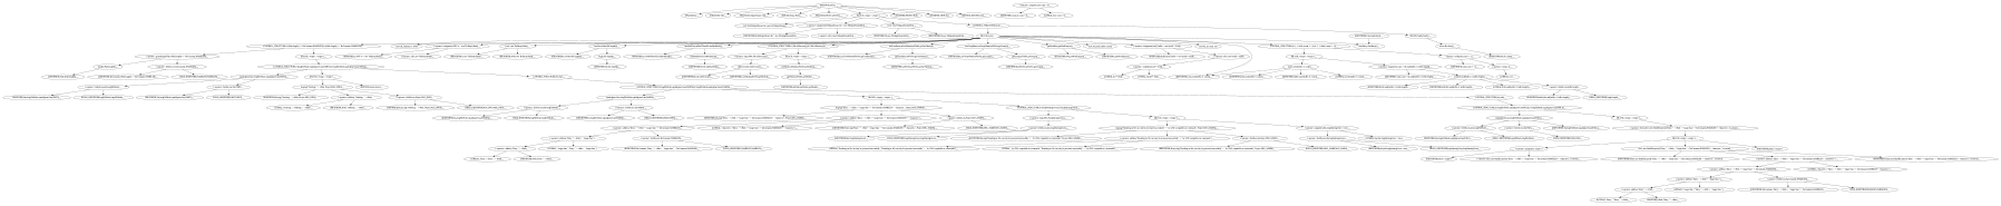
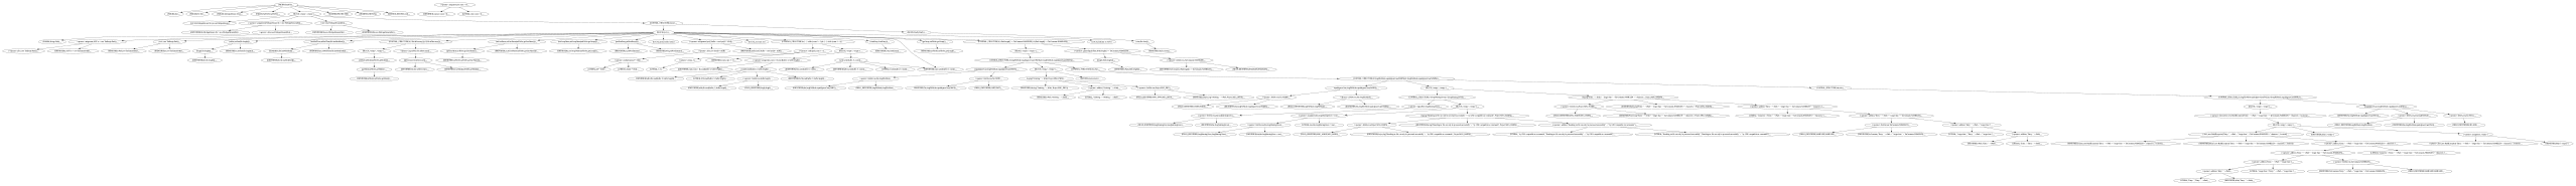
  digraph {
    fontname="Liberation Serif"
    node [fontname="Liberation Serif"]
    edge [fontname="Liberation Serif"]
    n1 [label=<(METHOD,tarFile)<SUB>235</SUB>>]
    n2 [label=<(PARAM,this)<SUB>235</SUB>>]
    n3 [label=<(PARAM,File file)<SUB>235</SUB>>]
    n4 [label=<(PARAM,TarOutputStream tOut)<SUB>235</SUB>>]
    n5 [label=<(PARAM,String vPath)<SUB>235</SUB>>]
    n6 [label=<(PARAM,TarFileSet tarFileSet)<SUB>236</SUB>>]
    n7 [label=<(BLOCK,&lt;empty&gt;,&lt;empty&gt;)<SUB>238</SUB>>]
    n8 [label=<(MODIFIER,PROTECTED)>]
    n9 [label=<(MODIFIER,VIRTUAL)>]
    n10 [label=<(METHOD_RETURN,void)<SUB>235</SUB>>]
    n11 [label=<(LOCAL,FileInputStream fIn: java.io.FileInputStream)>]
    n12 [label=<(&lt;operator&gt;.assignment,FileInputStream fIn = new FileInputStream(file))<SUB>239</SUB>>]
    n13 [label=<(&lt;init&gt;,new FileInputStream(file))<SUB>239</SUB>>]
    n14 [label=<(CONTROL_STRUCTURE,try,try)<SUB>241</SUB>>]
    n15 [label=<(IDENTIFIER,fIn,FileInputStream fIn = new FileInputStream(file))<SUB>239</SUB>>]
    n16 [label=<(&lt;operator&gt;.alloc,new FileInputStream(file))<SUB>239</SUB>>]
    n17 [label=<(IDENTIFIER,fIn,new FileInputStream(file))<SUB>239</SUB>>]
    n18 [label=<(IDENTIFIER,file,new FileInputStream(file))<SUB>239</SUB>>]
    n19 [label=<(BLOCK,try,try)<SUB>241</SUB>>]
    n20 [label=<(BLOCK,finally,finally)<SUB>280</SUB>>]
    n21 [label=<(CONTROL_STRUCTURE,if (vPath.length() &gt;= TarConstants.NAMELEN),if (vPath.length() &gt;= TarConstants.NAMELEN))<SUB>242</SUB>>]
    n22 [label=<(LOCAL,TarEntry te: ANY)>]
    n23 [label=<(&lt;operator&gt;.assignment,ANY te = new TarEntry(vPath))<SUB>261</SUB>>]
    n24 [label=<(&lt;init&gt;,new TarEntry(vPath))<SUB>261</SUB>>]
    n25 [label=<(setSize,setSize(file.length()))<SUB>262</SUB>>]
    n26 [label=<(setModTime,setModTime(file.lastModified()))<SUB>263</SUB>>]
    n27 [label=<(CONTROL_STRUCTURE,if (!file.isDirectory()),if (!file.isDirectory()))<SUB>264</SUB>>]
    n28 [label=<(setUserName,setUserName(tarFileSet.getUserName()))<SUB>267</SUB>>]
    n29 [label=<(setGroupName,setGroupName(tarFileSet.getGroup()))<SUB>268</SUB>>]
    n30 [label=<(putNextEntry,putNextEntry(te))<SUB>270</SUB>>]
    n31 [label=<(LOCAL,byte[] buffer: byte[])>]
    n32 [label=<(&lt;operator&gt;.assignment,byte[] buffer = new byte[8 * 1024])<SUB>272</SUB>>]
    n33 [label=<(LOCAL,int count: int)>]
    n34 [label=<(CONTROL_STRUCTURE,do {...} while (count != -1),do {...} while (count != -1))<SUB>274</SUB>>]
    n35 [label=<(closeEntry,closeEntry())<SUB>279</SUB>>]
    n36 [label=<(IDENTIFIER,count,write(buffer, 0, count))<SUB>275</SUB>>]
    n37 [label=<(close,fIn.close())<SUB>281</SUB>>]
    n38 [label=<(&lt;operator&gt;.greaterEqualsThan,vPath.length() &gt;= TarConstants.NAMELEN)<SUB>242</SUB>>]
    n39 [label=<(BLOCK,&lt;empty&gt;,&lt;empty&gt;)<SUB>242</SUB>>]
    n40 [label=<(IDENTIFIER,te,ANY te = new TarEntry(vPath))<SUB>261</SUB>>]
    n41 [label=<(&lt;operator&gt;.alloc,new TarEntry(vPath))<SUB>261</SUB>>]
    n42 [label=<(IDENTIFIER,te,new TarEntry(vPath))<SUB>261</SUB>>]
    n43 [label=<(IDENTIFIER,vPath,new TarEntry(vPath))<SUB>261</SUB>>]
    n44 [label=<(IDENTIFIER,te,setSize(file.length()))<SUB>262</SUB>>]
    n45 [label=<(length,file.length())<SUB>262</SUB>>]
    n46 [label=<(IDENTIFIER,te,setModTime(file.lastModified()))<SUB>263</SUB>>]
    n47 [label=<(lastModified,file.lastModified())<SUB>263</SUB>>]
    n48 [label=<(&lt;operator&gt;.logicalNot,!file.isDirectory())<SUB>262</SUB>>]
    n49 [label=<(BLOCK,&lt;empty&gt;,&lt;empty&gt;)<SUB>264</SUB>>]
    n50 [label=<(IDENTIFIER,te,setUserName(tarFileSet.getUserName()))<SUB>267</SUB>>]
    n51 [label=<(getUserName,tarFileSet.getUserName())<SUB>267</SUB>>]
    n52 [label=<(IDENTIFIER,te,setGroupName(tarFileSet.getGroup()))<SUB>268</SUB>>]
    n53 [label=<(getGroup,tarFileSet.getGroup())<SUB>268</SUB>>]
    n54 [label=<(IDENTIFIER,tOut,putNextEntry(te))<SUB>270</SUB>>]
    n55 [label=<(IDENTIFIER,te,putNextEntry(te))<SUB>270</SUB>>]
    n56 [label=<(IDENTIFIER,buffer,byte[] buffer = new byte[8 * 1024])<SUB>272</SUB>>]
    n57 [label=<(&lt;operator&gt;.alloc,new byte[8 * 1024])>]
    n58 [label=<(&lt;operator&gt;.assignment,int count = 0)<SUB>273</SUB>>]
    n59 [label=<(IDENTIFIER,count,int count = 0)<SUB>273</SUB>>]
    n60 [label=<(LITERAL,0,int count = 0)<SUB>273</SUB>>]
    n61 [label=<(BLOCK,&lt;empty&gt;,&lt;empty&gt;)<SUB>274</SUB>>]
    n62 [label=<(&lt;operator&gt;.notEquals,count != -1)<SUB>277</SUB>>]
    n63 [label=<(IDENTIFIER,tOut,closeEntry())<SUB>279</SUB>>]
    n64 [label=<(length,vPath.length())<SUB>242</SUB>>]
    n65 [label=<(&lt;operator&gt;.fieldAccess,TarConstants.NAMELEN)<SUB>242</SUB>>]
    n66 [label=<(CONTROL_STRUCTURE,if (longFileMode.equalsIgnoreCase(OMIT)),if (longFileMode.equalsIgnoreCase(OMIT)))<SUB>243</SUB>>]
    n67 [label=<(IDENTIFIER,vPath,vPath.length())<SUB>242</SUB>>]
    n68 [label=<(IDENTIFIER,TarConstants,vPath.length() &gt;= TarConstants.NAMELEN)<SUB>242</SUB>>]
    n69 [label=<(FIELD_IDENTIFIER,NAMELEN,NAMELEN)<SUB>242</SUB>>]
    n70 [label=<(equalsIgnoreCase,longFileMode.equalsIgnoreCase(OMIT))<SUB>243</SUB>>]
    n71 [label=<(BLOCK,&lt;empty&gt;,&lt;empty&gt;)<SUB>243</SUB>>]
    n72 [label=<(CONTROL_STRUCTURE,else,else)<SUB>246</SUB>>]
    n73 [label=<(&lt;operator&gt;.fieldAccess,this.longFileMode)<SUB>243</SUB>>]
    n74 [label=<(&lt;operator&gt;.fieldAccess,Tar.OMIT)<SUB>243</SUB>>]
    n75 [label=<(log,log(&quot;Omitting: &quot; + vPath, Project.MSG_INFO))<SUB>244</SUB>>]
    n76 [label=<(RETURN,return;,return;)<SUB>245</SUB>>]
    n77 [label=<(CONTROL_STRUCTURE,if (longFileMode.equalsIgnoreCase(WARN)),if (longFileMode.equalsIgnoreCase(WARN)))<SUB>246</SUB>>]
    n78 [label=<(IDENTIFIER,this,longFileMode.equalsIgnoreCase(OMIT))<SUB>243</SUB>>]
    n79 [label=<(FIELD_IDENTIFIER,longFileMode,longFileMode)<SUB>243</SUB>>]
    n80 [label=<(IDENTIFIER,Tar,longFileMode.equalsIgnoreCase(OMIT))<SUB>243</SUB>>]
    n81 [label=<(FIELD_IDENTIFIER,OMIT,OMIT)<SUB>243</SUB>>]
    n82 [label=<(IDENTIFIER,this,log(&quot;Omitting: &quot; + vPath, Project.MSG_INFO))<SUB>244</SUB>>]
    n83 [label=<(&lt;operator&gt;.addition,&quot;Omitting: &quot; + vPath)<SUB>244</SUB>>]
    n84 [label=<(&lt;operator&gt;.fieldAccess,Project.MSG_INFO)<SUB>244</SUB>>]
    n85 [label=<(LITERAL,&quot;Omitting: &quot;,&quot;Omitting: &quot; + vPath)<SUB>244</SUB>>]
    n86 [label=<(IDENTIFIER,vPath,&quot;Omitting: &quot; + vPath)<SUB>244</SUB>>]
    n87 [label=<(IDENTIFIER,Project,log(&quot;Omitting: &quot; + vPath, Project.MSG_INFO))<SUB>244</SUB>>]
    n88 [label=<(FIELD_IDENTIFIER,MSG_INFO,MSG_INFO)<SUB>244</SUB>>]
    n89 [label=<(equalsIgnoreCase,longFileMode.equalsIgnoreCase(WARN))<SUB>246</SUB>>]
    n90 [label=<(BLOCK,&lt;empty&gt;,&lt;empty&gt;)<SUB>246</SUB>>]
    n91 [label=<(CONTROL_STRUCTURE,else,else)<SUB>254</SUB>>]
    n92 [label=<(&lt;operator&gt;.fieldAccess,this.longFileMode)<SUB>246</SUB>>]
    n93 [label=<(&lt;operator&gt;.fieldAccess,Tar.WARN)<SUB>246</SUB>>]
    n94 [label=<(log,log(&quot;Entry: &quot; + vPath + &quot; longer than &quot; + TarConstants.NAMELEN + &quot; characters.&quot;, Project.MSG_WARN))<SUB>247</SUB>>]
    n95 [label=<(CONTROL_STRUCTURE,if (!longWarningGiven),if (!longWarningGiven))<SUB>249</SUB>>]
    n96 [label=<(CONTROL_STRUCTURE,if (longFileMode.equalsIgnoreCase(FAIL)),if (longFileMode.equalsIgnoreCase(FAIL)))<SUB>254</SUB>>]
    n97 [label=<(IDENTIFIER,this,longFileMode.equalsIgnoreCase(WARN))<SUB>246</SUB>>]
    n98 [label=<(FIELD_IDENTIFIER,longFileMode,longFileMode)<SUB>246</SUB>>]
    n99 [label=<(IDENTIFIER,Tar,longFileMode.equalsIgnoreCase(WARN))<SUB>246</SUB>>]
    n100 [label=<(FIELD_IDENTIFIER,WARN,WARN)<SUB>246</SUB>>]
    n101 [label=<(IDENTIFIER,this,log(&quot;Entry: &quot; + vPath + &quot; longer than &quot; + TarConstants.NAMELEN + &quot; characters.&quot;, Project.MSG_WARN))<SUB>247</SUB>>]
    n102 [label=<(&lt;operator&gt;.addition,&quot;Entry: &quot; + vPath + &quot; longer than &quot; + TarConstants.NAMELEN + &quot; characters.&quot;)<SUB>247</SUB>>]
    n103 [label=<(&lt;operator&gt;.fieldAccess,Project.MSG_WARN)<SUB>248</SUB>>]
    n104 [label=<(&lt;operator&gt;.logicalNot,!longWarningGiven)<SUB>249</SUB>>]
    n105 [label=<(BLOCK,&lt;empty&gt;,&lt;empty&gt;)<SUB>249</SUB>>]
    n106 [label=<(&lt;operator&gt;.addition,&quot;Entry: &quot; + vPath + &quot; longer than &quot; + TarConstants.NAMELEN)<SUB>247</SUB>>]
    n107 [label=<(LITERAL,&quot; characters.&quot;,&quot;Entry: &quot; + vPath + &quot; longer than &quot; + TarConstants.NAMELEN + &quot; characters.&quot;)<SUB>248</SUB>>]
    n108 [label=<(IDENTIFIER,Project,log(&quot;Entry: &quot; + vPath + &quot; longer than &quot; + TarConstants.NAMELEN + &quot; characters.&quot;, Project.MSG_WARN))<SUB>248</SUB>>]
    n109 [label=<(FIELD_IDENTIFIER,MSG_WARN,MSG_WARN)<SUB>248</SUB>>]
    n110 [label=<(&lt;operator&gt;.addition,&quot;Entry: &quot; + vPath + &quot; longer than &quot;)<SUB>247</SUB>>]
    n111 [label=<(&lt;operator&gt;.fieldAccess,TarConstants.NAMELEN)<SUB>248</SUB>>]
    n112 [label=<(&lt;operator&gt;.addition,&quot;Entry: &quot; + vPath)<SUB>247</SUB>>]
    n113 [label=<(LITERAL,&quot; longer than &quot;,&quot;Entry: &quot; + vPath + &quot; longer than &quot;)<SUB>247</SUB>>]
    n114 [label=<(IDENTIFIER,TarConstants,&quot;Entry: &quot; + vPath + &quot; longer than &quot; + TarConstants.NAMELEN)<SUB>248</SUB>>]
    n115 [label=<(FIELD_IDENTIFIER,NAMELEN,NAMELEN)<SUB>248</SUB>>]
    n116 [label=<(LITERAL,&quot;Entry: &quot;,&quot;Entry: &quot; + vPath)<SUB>247</SUB>>]
    n117 [label=<(IDENTIFIER,vPath,&quot;Entry: &quot; + vPath)<SUB>247</SUB>>]
    n118 [label=<(&lt;operator&gt;.fieldAccess,this.longWarningGiven)<SUB>249</SUB>>]
    n119 [label=<(log,log(&quot;Resulting tar file can only be processed successfully&quot; + &quot; by GNU compatible tar commands&quot;, Project.MSG_WARN))<SUB>250</SUB>>]
    n120 [label=<(&lt;operator&gt;.assignment,this.longWarningGiven = true)<SUB>252</SUB>>]
    n121 [label=<(IDENTIFIER,this,!longWarningGiven)<SUB>249</SUB>>]
    n122 [label=<(FIELD_IDENTIFIER,longWarningGiven,longWarningGiven)<SUB>249</SUB>>]
    n123 [label=<(IDENTIFIER,this,log(&quot;Resulting tar file can only be processed successfully&quot; + &quot; by GNU compatible tar commands&quot;, Project.MSG_WARN))<SUB>250</SUB>>]
    n124 [label=<(&lt;operator&gt;.addition,&quot;Resulting tar file can only be processed successfully&quot; + &quot; by GNU compatible tar commands&quot;)<SUB>250</SUB>>]
    n125 [label=<(&lt;operator&gt;.fieldAccess,Project.MSG_WARN)<SUB>251</SUB>>]
    n126 [label=<(&lt;operator&gt;.fieldAccess,this.longWarningGiven)<SUB>252</SUB>>]
    n127 [label=<(LITERAL,true,this.longWarningGiven = true)<SUB>252</SUB>>]
    n128 [label=<(LITERAL,&quot;Resulting tar file can only be processed successfully&quot;,&quot;Resulting tar file can only be processed successfully&quot; + &quot; by GNU compatible tar commands&quot;)<SUB>250</SUB>>]
    n129 [label=<(LITERAL,&quot; by GNU compatible tar commands&quot;,&quot;Resulting tar file can only be processed successfully&quot; + &quot; by GNU compatible tar commands&quot;)<SUB>251</SUB>>]
    n130 [label=<(IDENTIFIER,Project,log(&quot;Resulting tar file can only be processed successfully&quot; + &quot; by GNU compatible tar commands&quot;, Project.MSG_WARN))<SUB>251</SUB>>]
    n131 [label=<(FIELD_IDENTIFIER,MSG_WARN,MSG_WARN)<SUB>251</SUB>>]
    n132 [label=<(IDENTIFIER,this,this.longWarningGiven = true)<SUB>252</SUB>>]
    n133 [label=<(FIELD_IDENTIFIER,longWarningGiven,longWarningGiven)<SUB>252</SUB>>]
    n134 [label=<(equalsIgnoreCase,longFileMode.equalsIgnoreCase(FAIL))<SUB>254</SUB>>]
    n135 [label=<(BLOCK,&lt;empty&gt;,&lt;empty&gt;)<SUB>254</SUB>>]
    n136 [label=<(&lt;operator&gt;.fieldAccess,this.longFileMode)<SUB>254</SUB>>]
    n137 [label=<(&lt;operator&gt;.fieldAccess,Tar.FAIL)<SUB>254</SUB>>]
    n138 [label=<(IDENTIFIER,Tar,longFileMode.equalsIgnoreCase(FAIL))<SUB>254</SUB>>]
    n139 [label=<(&lt;operator&gt;.throw,throw new BuildException(&quot;Entry: &quot; + vPath + &quot; longer than &quot; + TarConstants.NAMELEN + &quot;characters.&quot;, location);)<SUB>255</SUB>>]
    n140 [label=<(IDENTIFIER,this,longFileMode.equalsIgnoreCase(FAIL))<SUB>254</SUB>>]
    n141 [label=<(FIELD_IDENTIFIER,longFileMode,longFileMode)<SUB>254</SUB>>]
    n142 [label=<(FIELD_IDENTIFIER,FAIL,FAIL)<SUB>254</SUB>>]
    n143 [label=<(BLOCK,&lt;empty&gt;,&lt;empty&gt;)<SUB>255</SUB>>]
    n144 [label=<(&lt;operator&gt;.assignment,&lt;empty&gt;)>]
    n145 [label=<(&lt;init&gt;,new BuildException(&quot;Entry: &quot; + vPath + &quot; longer than &quot; + TarConstants.NAMELEN + &quot;characters.&quot;, location))<SUB>255</SUB>>]
    n146 [label=<(IDENTIFIER,$obj17,&lt;empty&gt;)>]
    n147 [label=<(IDENTIFIER,$obj17,&lt;empty&gt;)>]
    n148 [label=<(&lt;operator&gt;.alloc,new BuildException(&quot;Entry: &quot; + vPath + &quot; longer than &quot; + TarConstants.NAMELEN + &quot;characters.&quot;, location))<SUB>255</SUB>>]
    n149 [label=<(IDENTIFIER,$obj17,new BuildException(&quot;Entry: &quot; + vPath + &quot; longer than &quot; + TarConstants.NAMELEN + &quot;characters.&quot;, location))>]
    n150 [label=<(&lt;operator&gt;.addition,&quot;Entry: &quot; + vPath + &quot; longer than &quot; + TarConstants.NAMELEN + &quot;characters.&quot;)<SUB>256</SUB>>]
    n151 [label=<(IDENTIFIER,location,new BuildException(&quot;Entry: &quot; + vPath + &quot; longer than &quot; + TarConstants.NAMELEN + &quot;characters.&quot;, location))<SUB>257</SUB>>]
    n152 [label=<(&lt;operator&gt;.addition,&quot;Entry: &quot; + vPath + &quot; longer than &quot; + TarConstants.NAMELEN)<SUB>256</SUB>>]
    n153 [label=<(LITERAL,&quot;characters.&quot;,&quot;Entry: &quot; + vPath + &quot; longer than &quot; + TarConstants.NAMELEN + &quot;characters.&quot;)<SUB>257</SUB>>]
    n154 [label=<(&lt;operator&gt;.addition,&quot;Entry: &quot; + vPath + &quot; longer than &quot;)<SUB>256</SUB>>]
    n155 [label=<(&lt;operator&gt;.fieldAccess,TarConstants.NAMELEN)<SUB>257</SUB>>]
    n156 [label=<(&lt;operator&gt;.addition,&quot;Entry: &quot; + vPath)<SUB>256</SUB>>]
    n157 [label=<(LITERAL,&quot; longer than &quot;,&quot;Entry: &quot; + vPath + &quot; longer than &quot;)<SUB>256</SUB>>]
    n158 [label=<(IDENTIFIER,TarConstants,&quot;Entry: &quot; + vPath + &quot; longer than &quot; + TarConstants.NAMELEN)<SUB>257</SUB>>]
    n159 [label=<(FIELD_IDENTIFIER,NAMELEN,NAMELEN)<SUB>257</SUB>>]
    n160 [label=<(LITERAL,&quot;Entry: &quot;,&quot;Entry: &quot; + vPath)<SUB>256</SUB>>]
    n161 [label=<(IDENTIFIER,vPath,&quot;Entry: &quot; + vPath)<SUB>256</SUB>>]
    n162 [label=<(IDENTIFIER,file,file.length())<SUB>262</SUB>>]
    n163 [label=<(IDENTIFIER,file,file.lastModified())<SUB>263</SUB>>]
    n164 [label=<(isDirectory,file.isDirectory())<SUB>264</SUB>>]
    n165 [label=<(setMode,setMode(tarFileSet.getMode()))<SUB>265</SUB>>]
    n166 [label=<(IDENTIFIER,file,file.isDirectory())<SUB>264</SUB>>]
    n167 [label=<(IDENTIFIER,te,setMode(tarFileSet.getMode()))<SUB>365</SUB>>]
    n168 [label=<(getMode,tarFileSet.getMode())<SUB>265</SUB>>]
    n169 [label=<(IDENTIFIER,tarFileSet,tarFileSet.getMode())<SUB>265</SUB>>]
    n170 [label=<(IDENTIFIER,tarFileSet,tarFileSet.getUserName())<SUB>267</SUB>>]
    n171 [label=<(IDENTIFIER,tarFileSet,tarFileSet.getGroup())<SUB>268</SUB>>]
    n172 [label=<(&lt;operator&gt;.multiplication,8 * 1024)<SUB>272</SUB>>]
    n173 [label=<(LITERAL,8,8 * 1024)<SUB>272</SUB>>]
    n174 [label=<(LITERAL,1024,8 * 1024)<SUB>272</SUB>>]
    n175 [label=<(write,write(buffer, 0, count))<SUB>275</SUB>>]
    n176 [label=<(&lt;operator&gt;.assignment,count = fIn.read(buffer, 0, buffer.length))<SUB>276</SUB>>]
    n177 [label=<(IDENTIFIER,count,count != -1)<SUB>277</SUB>>]
    n178 [label=<(&lt;operator&gt;.minus,-1)<SUB>277</SUB>>]
    n179 [label=<(IDENTIFIER,tOut,write(buffer, 0, count))<SUB>275</SUB>>]
    n180 [label=<(IDENTIFIER,buffer,write(buffer, 0, count))<SUB>275</SUB>>]
    n181 [label=<(LITERAL,0,write(buffer, 0, count))<SUB>275</SUB>>]
    n182 [label=<(IDENTIFIER,count,count = fIn.read(buffer, 0, buffer.length))<SUB>276</SUB>>]
    n183 [label=<(read,fIn.read(buffer, 0, buffer.length))<SUB>276</SUB>>]
    n184 [label=<(IDENTIFIER,fIn,fIn.read(buffer, 0, buffer.length))<SUB>276</SUB>>]
    n185 [label=<(IDENTIFIER,buffer,fIn.read(buffer, 0, buffer.length))<SUB>276</SUB>>]
    n186 [label=<(LITERAL,0,fIn.read(buffer, 0, buffer.length))<SUB>276</SUB>>]
    n187 [label=<(&lt;operator&gt;.fieldAccess,buffer.length)<SUB>276</SUB>>]
    n188 [label=<(IDENTIFIER,buffer,fIn.read(buffer, 0, buffer.length))<SUB>276</SUB>>]
    n189 [label=<(FIELD_IDENTIFIER,length,length)<SUB>296</SUB>>]
    n190 [label=<(LITERAL,1,-1)<SUB>277</SUB>>]
    n191 [label=<(IDENTIFIER,fIn,fIn.close())<SUB>281</SUB>>]
    n1 -> n2
    n1 -> n3
    n1 -> n4
-   n1 -> n5
+   n16 -> n5
    n1 -> n6
    n1 -> n7
    n1 -> n8
    n1 -> n9
    n1 -> n10
    n7 -> n11
    n7 -> n12
    n7 -> n13
    n7 -> n14
    n12 -> n15
    n12 -> n16
    n13 -> n17
    n13 -> n18
    n14 -> n19
    n14 -> n20
    n19 -> n21
    n19 -> n22
    n19 -> n23
    n19 -> n24
    n19 -> n25
    n19 -> n26
    n19 -> n27
    n19 -> n28
    n19 -> n29
    n19 -> n30
    n19 -> n31
    n19 -> n32
    n19 -> n33
    n19 -> n34
    n19 -> n35
    n19 -> n36
    n20 -> n37
    n21 -> n38
    n21 -> n39
    n23 -> n40
    n23 -> n41
    n24 -> n42
    n24 -> n43
    n25 -> n44
    n25 -> n45
    n26 -> n46
    n26 -> n47
    n27 -> n48
    n27 -> n49
    n28 -> n50
    n28 -> n51
    n29 -> n52
-   n29 -> n53
+   n19 -> n53
    n30 -> n54
    n30 -> n55
    n32 -> n56
    n32 -> n57
    n34 -> n61
    n34 -> n62
-   n63 -> n35
+   n35 -> n63
    n37 -> n191
    n38 -> n64
    n38 -> n65
    n39 -> n66
    n45 -> n162
    n47 -> n163
    n48 -> n164
    n49 -> n165
    n51 -> n170
    n53 -> n171
    n57 -> n172
    n58 -> n59
    n58 -> n60
    n61 -> n175
    n61 -> n176
    n62 -> n177
    n62 -> n178
    n64 -> n67
    n65 -> n68
    n65 -> n69
    n66 -> n70
    n66 -> n71
    n66 -> n72
    n70 -> n73
    n70 -> n74
    n71 -> n75
    n71 -> n76
    n72 -> n77
    n73 -> n78
    n73 -> n79
    n74 -> n80
    n74 -> n81
    n75 -> n82
    n75 -> n83
    n75 -> n84
    n77 -> n89
    n77 -> n90
    n77 -> n91
    n83 -> n85
    n83 -> n86
    n84 -> n87
    n84 -> n88
    n89 -> n92
    n89 -> n93
    n90 -> n94
    n90 -> n95
    n91 -> n96
    n92 -> n97
    n92 -> n98
    n93 -> n99
    n93 -> n100
    n94 -> n101
    n94 -> n102
    n94 -> n103
    n95 -> n104
    n95 -> n105
    n96 -> n134
    n96 -> n135
    n102 -> n106
    n102 -> n107
    n103 -> n108
    n103 -> n109
    n104 -> n118
    n105 -> n119
    n105 -> n120
    n106 -> n110
    n106 -> n111
    n110 -> n112
    n110 -> n113
    n111 -> n114
    n111 -> n115
    n112 -> n116
    n112 -> n117
    n118 -> n121
    n118 -> n122
    n119 -> n123
    n119 -> n124
    n119 -> n125
    n120 -> n126
    n120 -> n127
    n124 -> n128
    n124 -> n129
    n125 -> n130
    n125 -> n131
    n126 -> n132
    n126 -> n133
    n134 -> n136
    n134 -> n137
    n134 -> n138
    n135 -> n139
    n136 -> n140
    n136 -> n141
    n137 -> n142
    n139 -> n143
    n143 -> n144
    n143 -> n145
    n143 -> n146
    n144 -> n147
    n144 -> n148
    n145 -> n149
    n145 -> n150
    n145 -> n151
    n150 -> n152
    n150 -> n153
    n152 -> n154
    n152 -> n155
    n154 -> n156
    n154 -> n157
    n155 -> n158
    n155 -> n159
    n156 -> n160
    n156 -> n161
    n164 -> n166
    n164 -> n167
    n165 -> n168
    n168 -> n169
    n172 -> n173
    n172 -> n174
    n175 -> n36
    n175 -> n179
    n175 -> n180
    n175 -> n181
    n176 -> n182
    n176 -> n183
    n178 -> n190
    n183 -> n184
    n183 -> n185
    n183 -> n186
    n183 -> n187
    n187 -> n188
    n187 -> n189
  }
